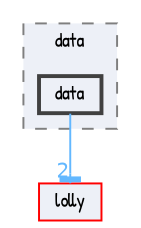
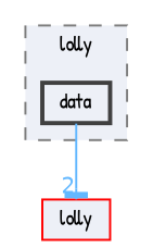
  digraph {
    compound=true
    fontname="Patrick Hand"
    node [fillcolor="#edf0f7" fontname="Patrick Hand" fontsize=10 shape=box]
    n1 [color=grey25 height=0.2 label=data style="filled,bold" width=0.4]
    n2 [color=red height=0.2 label=lolly style=filled width=0.4]
    subgraph cluster_1 {
      bgcolor="#edf0f7"
      fontsize=10
-     label=data
+     label=lolly
      pencolor=grey50
      style="filled,dashed"
      n1
    }
    n1 -> n2 [color=steelblue1 fontcolor=steelblue1 fontname="Patrick Hand" fontsize=10 headlabel=2 labeldistance=1.5 labelfontname=Helvetica labelfontsize=10 arrowhead=tee]
  }
